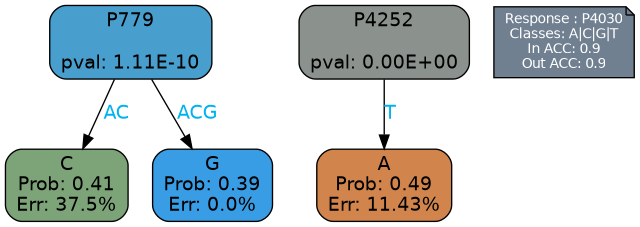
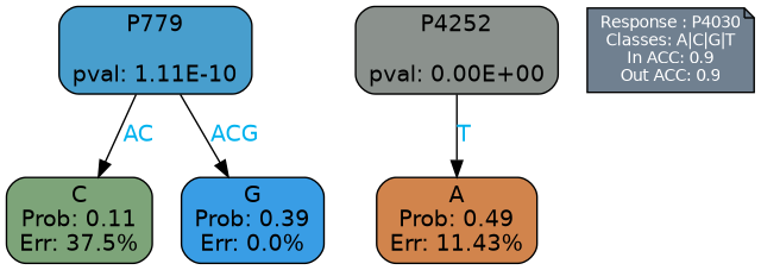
  digraph {
    ranksep=equally
    splines=polylines
    node [color=black fontname=helvetica shape=box style="filled, rounded"]
    edge [fontcolor=deepskyblue2 fontname=helvetica]
-   n1 [fillcolor="#7da479" label="C\nProb: 0.41\nErr: 37.5%"]
+   n1 [fillcolor="#7da479" label="C\nProb: 0.11\nErr: 37.5%"]
    n2 [fillcolor="#399de5" label="G\nProb: 0.39\nErr: 0.0%"]
    n3 [fillcolor="#d1844c" label="A\nProb: 0.49\nErr: 11.43%"]
    n4 [align=left fillcolor=slategray fontcolor=white fontsize=10 label="Response : P4030\nClasses: A|C|G|T\nIn ACC: 0.9\nOut ACC: 0.9\n" shape=note style=filled]
    n5 [fillcolor="#8b918d" label="P4252\n\npval: 0.00E+00"]
    n6 [fillcolor="#489ecd" label="P779\n\npval: 1.11E-10"]
    subgraph sub_1 {
      rank=same
      n1
      n2
      n3
    }
    subgraph sub_2 {
      rank=same
      n4
      n5
    }
    n5 -> n3 [label=T]
    n6 -> n1 [label=AC]
    n6 -> n2 [label=ACG]
  }
